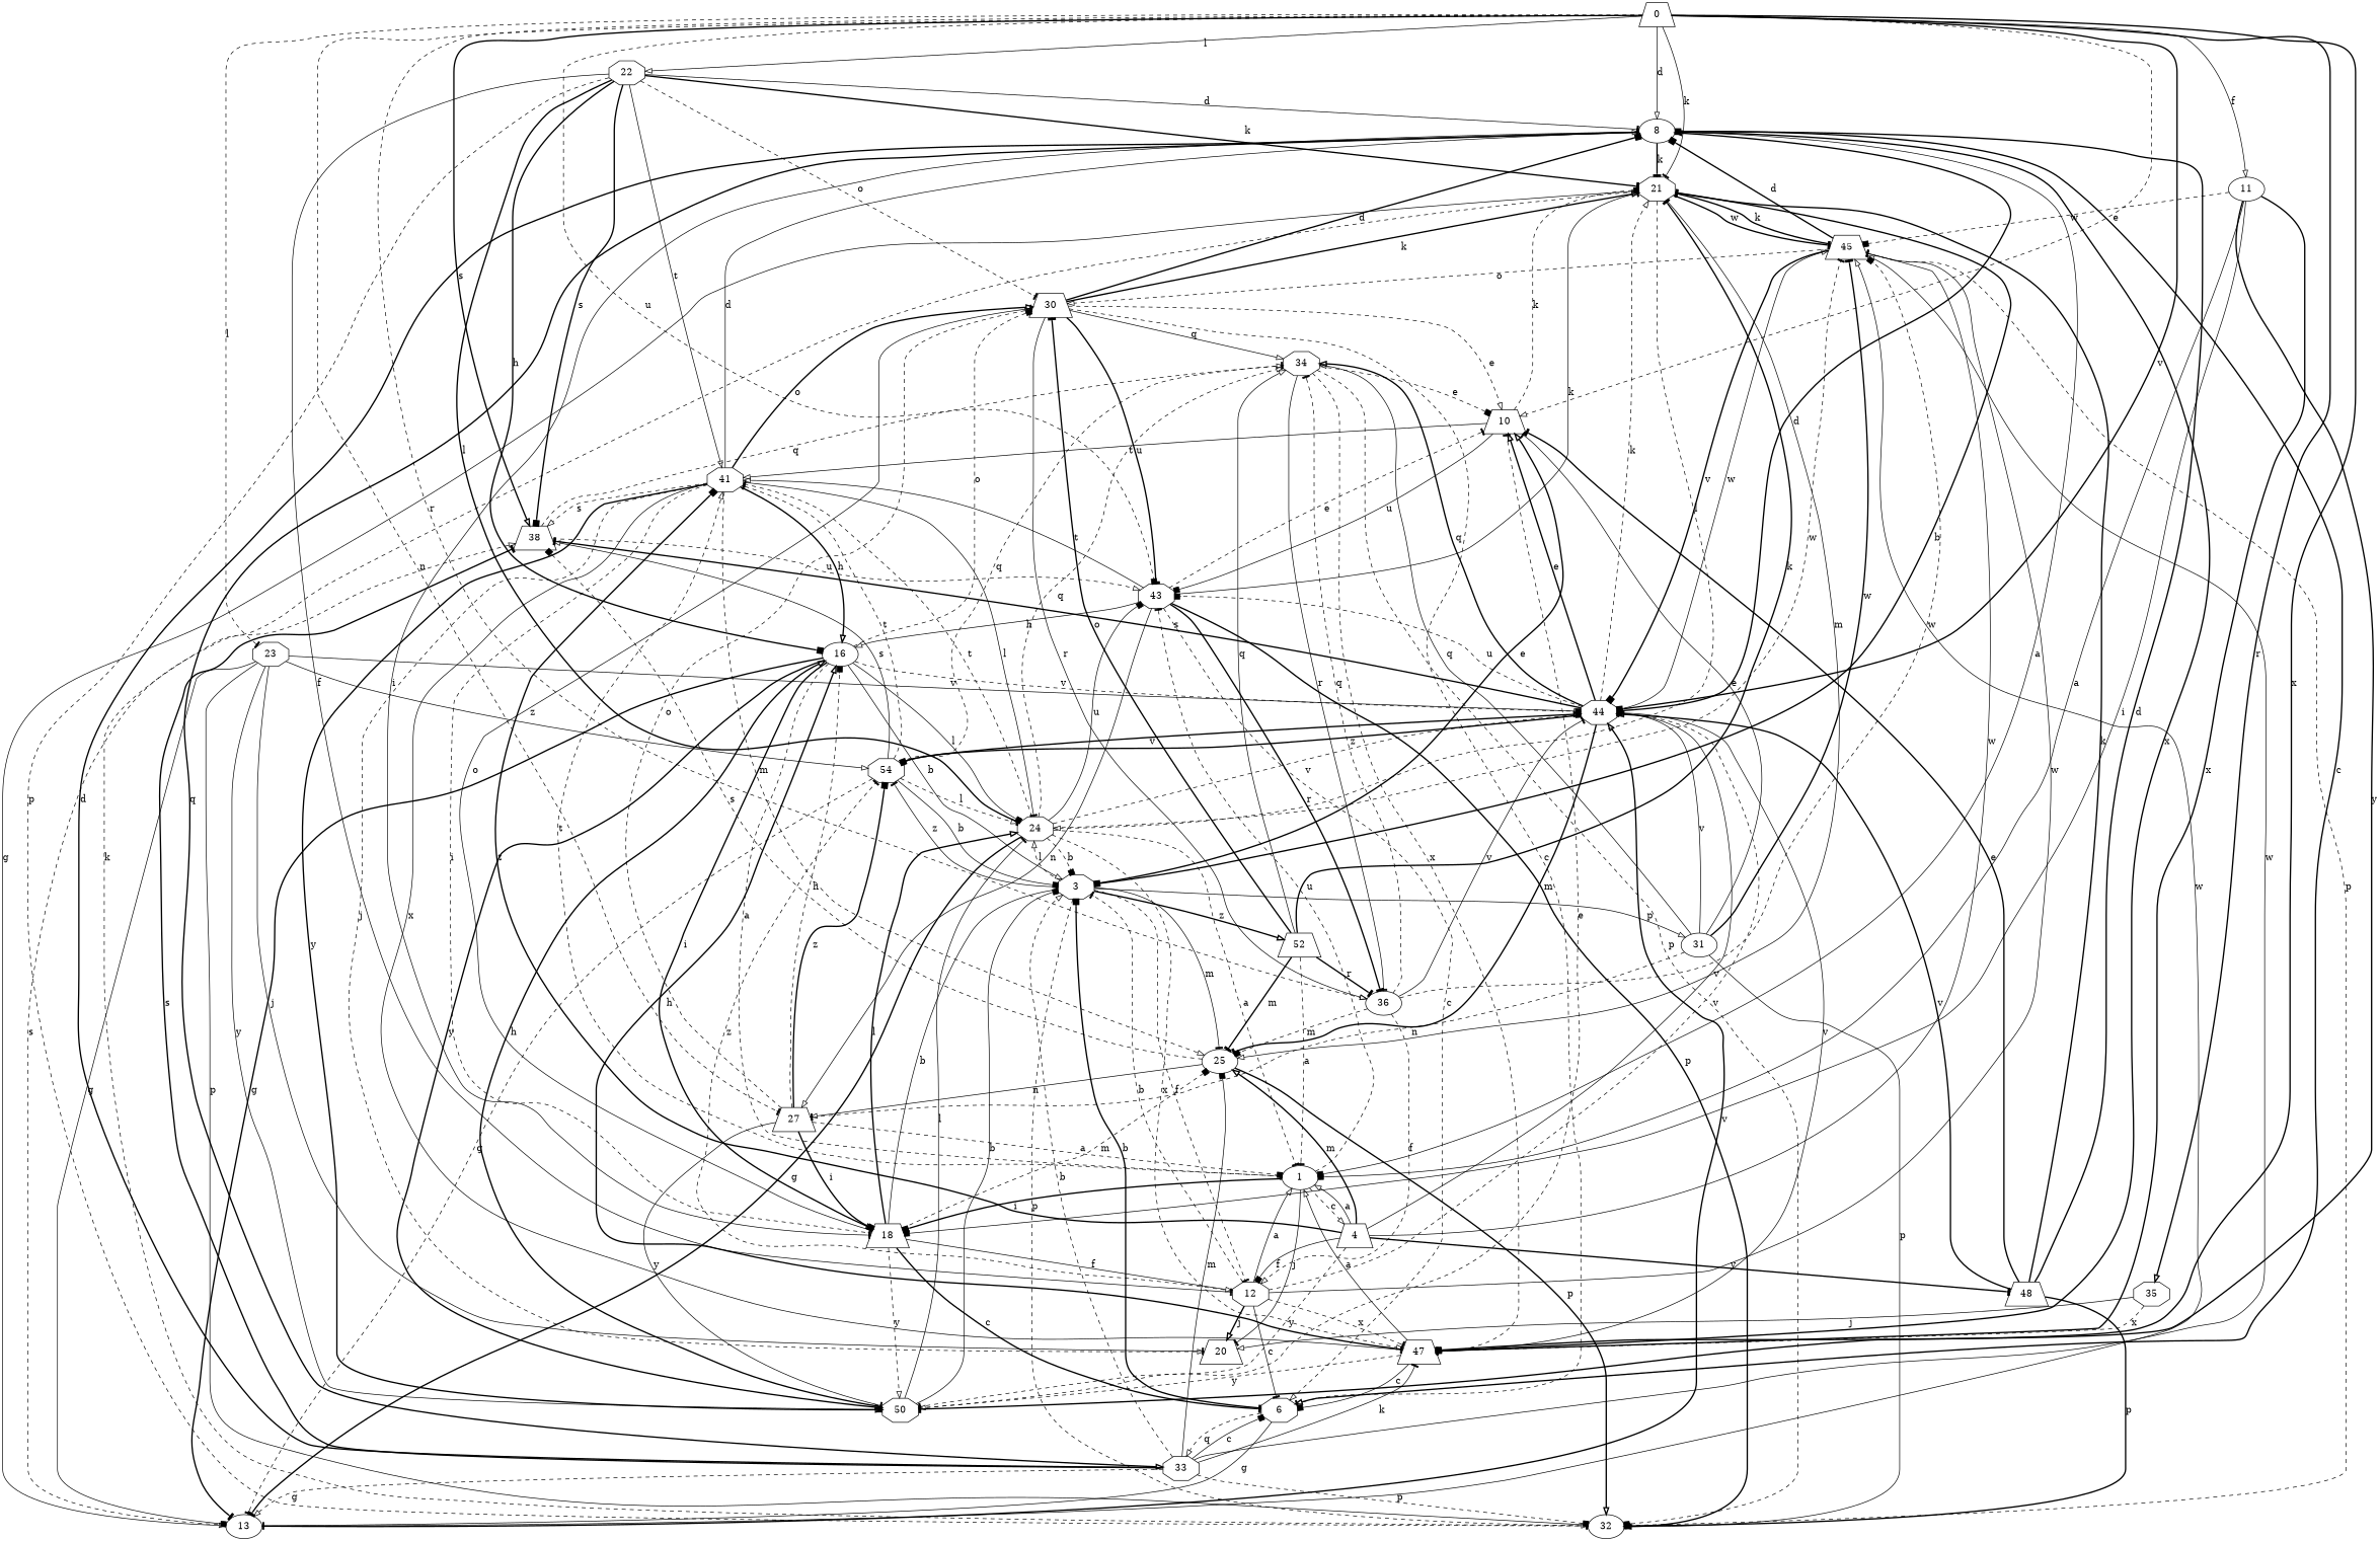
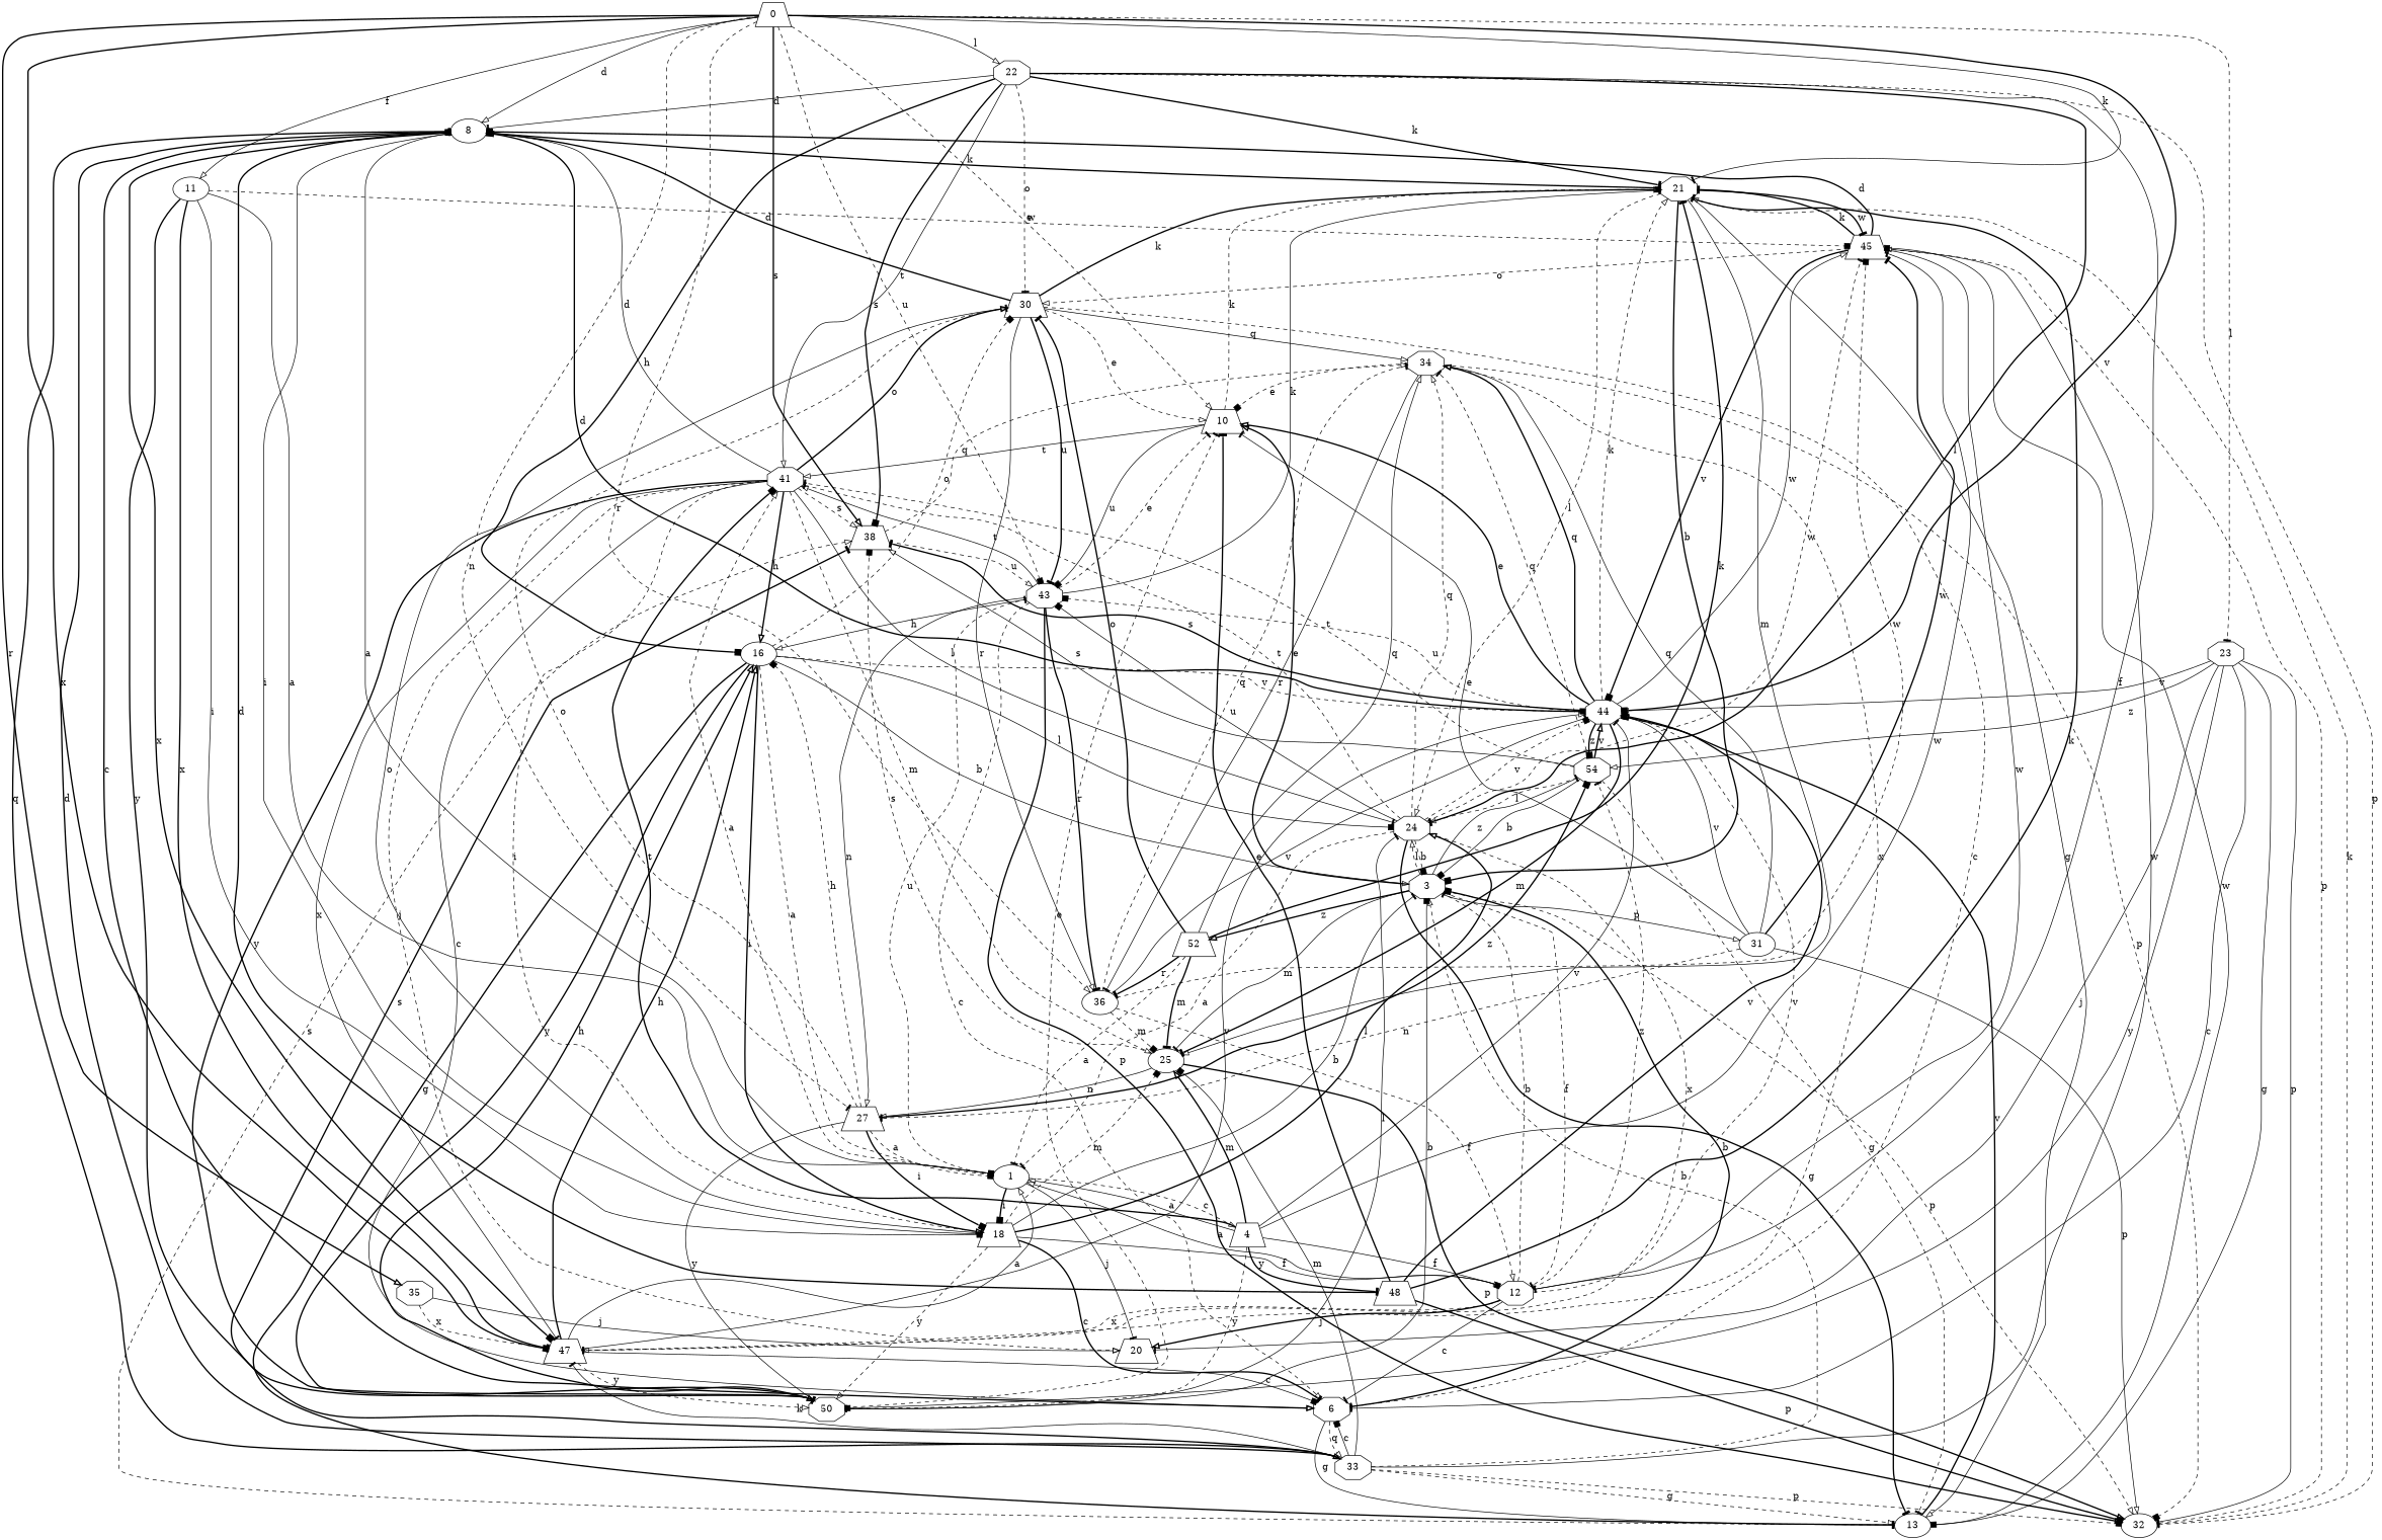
  strict digraph {
    node [shape=octagon]
    edge [arrowhead=onormal style=solid]
    0 [shape=trapezium]
    8 [shape=ellipse]
    10 [shape=trapezium]
    11 [shape=ellipse]
    21
    22
    23
    27 [shape=trapezium]
    35
    36 [shape=ellipse]
    38 [shape=trapezium]
    43
    44
    47 [shape=trapezium]
    1 [shape=ellipse]
    18 [shape=trapezium]
    6
    33
    41
    45 [shape=trapezium]
    50
    3
    24
    25 [shape=ellipse]
    13 [shape=ellipse]
    12
    32 [shape=ellipse]
    16 [shape=ellipse]
    30 [shape=trapezium]
    20 [shape=trapezium]
    54
    34
    4 [shape=trapezium]
    48 [shape=trapezium]
    31 [shape=ellipse]
    52 [shape=trapezium]
    0 -> 8 [label=d]
    0 -> 10 [label=e style=dashed]
    0 -> 11 [label=f]
    0 -> 21 [arrowhead=tee label=k]
    0 -> 22 [label=l]
    0 -> 23 [arrowhead=tee label=l style=dashed]
    0 -> 27 [arrowhead=tee label=n style=dashed]
    0 -> 35 [label=r style=bold]
    0 -> 36 [label=r style=dashed]
    0 -> 38 [label=s style=bold]
    0 -> 43 [arrowhead=box label=u style=dashed]
    0 -> 44 [arrowhead=box label=v style=bold]
    0 -> 47 [arrowhead=box label=x style=bold]
    8 -> 21 [arrowhead=tee label=k style=bold]
    8 -> 47 [arrowhead=box label=x style=bold]
    8 -> 1 [arrowhead=box label=a]
    8 -> 18 [arrowhead=tee label=i]
    8 -> 6 [label=c style=bold]
    8 -> 33 [label=q style=bold]
    10 -> 21 [arrowhead=box label=k style=dashed]
    10 -> 43 [arrowhead=box label=u]
    10 -> 41 [label=t]
    11 -> 47 [arrowhead=tee label=x style=bold]
    11 -> 1 [arrowhead=box label=a]
    11 -> 18 [arrowhead=box label=i]
    11 -> 45 [arrowhead=box label=w style=dashed]
    11 -> 50 [arrowhead=tee label=y style=bold]
    21 -> 45 [arrowhead=tee label=w style=bold]
    21 -> 3 [arrowhead=box label=b style=bold]
    21 -> 24 [label=l style=dashed]
    21 -> 25 [label=m]
    21 -> 13 [label=g]
    22 -> 8 [arrowhead=tee label=d]
    22 -> 21 [arrowhead=tee label=k style=bold]
    22 -> 38 [arrowhead=box label=s style=bold]
    22 -> 41 [label=t]
    22 -> 24 [arrowhead=tee label=l style=bold]
    22 -> 12 [arrowhead=tee label=f]
    22 -> 32 [arrowhead=tee label=p style=dashed]
    22 -> 16 [arrowhead=box label=h style=bold]
    22 -> 30 [arrowhead=tee label=o style=dashed]
    23 -> 44 [label=v]
+   23 -> 6 [arrowhead=tee label=c]
    23 -> 50 [arrowhead=box label=y]
    23 -> 13 [arrowhead=box label=g]
    23 -> 32 [arrowhead=tee label=p]
    23 -> 20 [arrowhead=tee label=j]
    23 -> 54 [label=z]
    27 -> 1 [arrowhead=box label=a style=dashed]
    27 -> 18 [arrowhead=box label=i style=bold]
    27 -> 50 [arrowhead=tee label=y]
    27 -> 16 [arrowhead=box label=h style=dashed]
    27 -> 30 [label=o style=dashed]
    27 -> 54 [arrowhead=box label=z style=bold]
    35 -> 47 [arrowhead=tee label=x style=dashed]
    35 -> 20 [label=j]
    36 -> 44 [arrowhead=tee label=v]
    36 -> 45 [arrowhead=box label=w style=dashed]
    36 -> 25 [arrowhead=box label=m style=dashed]
    36 -> 12 [label=f style=dashed]
    36 -> 34 [arrowhead=tee label=q style=dashed]
    38 -> 43 [label=u style=dashed]
    38 -> 34 [label=q style=dashed]
    43 -> 10 [arrowhead=tee label=e style=dashed]
    43 -> 21 [arrowhead=tee label=k]
    43 -> 27 [label=n]
    43 -> 36 [arrowhead=tee label=r style=bold]
    43 -> 6 [label=c style=dashed]
    43 -> 41 [label=t]
    43 -> 32 [label=p style=bold]
    43 -> 16 [label=h]
    44 -> 8 [label=d style=bold]
    44 -> 10 [label=e style=bold]
    44 -> 21 [label=k style=dashed]
    44 -> 38 [arrowhead=tee label=s style=bold]
    44 -> 43 [arrowhead=box label=u style=dashed]
    44 -> 45 [label=w]
    44 -> 25 [arrowhead=tee label=m style=bold]
    44 -> 54 [arrowhead=box label=z style=bold]
    44 -> 34 [label=q style=bold]
    47 -> 44 [label=v]
    47 -> 1 [label=a]
    47 -> 6 [arrowhead=box label=c]
    47 -> 50 [label=y style=dashed]
    47 -> 16 [label=h style=bold]
    1 -> 43 [arrowhead=tee label=u style=dashed]
    1 -> 18 [arrowhead=box label=i style=bold]
-   1 -> 41 [label=t style=dashed]
+   1 -> 41 [label=a style=dashed]
    1 -> 20 [arrowhead=tee label=j]
    1 -> 4 [label=c style=dashed]
    18 -> 6 [arrowhead=tee label=c style=bold]
    18 -> 50 [label=y style=dashed]
    18 -> 3 [arrowhead=tee label=b]
    18 -> 24 [label=l style=bold]
    18 -> 25 [arrowhead=box label=m style=dashed]
    18 -> 12 [label=f]
    18 -> 30 [arrowhead=tee label=o]
    6 -> 33 [label=q style=dashed]
    6 -> 3 [arrowhead=box label=b style=bold]
    6 -> 13 [arrowhead=tee label=g]
    33 -> 8 [arrowhead=tee label=d style=bold]
    33 -> 38 [arrowhead=tee label=s style=bold]
    33 -> 47 [arrowhead=tee label=k]
    33 -> 6 [arrowhead=box label=c]
    33 -> 45 [label=w]
    33 -> 3 [label=b style=dashed]
    33 -> 25 [arrowhead=box label=m]
    33 -> 13 [label=g style=dashed]
    33 -> 32 [arrowhead=box label=p style=dashed]
    41 -> 8 [label=d]
    41 -> 38 [label=s style=dashed]
    41 -> 47 [arrowhead=tee label=x]
    41 -> 18 [arrowhead=tee label=i style=dashed]
+   41 -> 6 [label=c]
    41 -> 50 [label=y style=bold]
    41 -> 24 [arrowhead=tee label=l]
    41 -> 25 [label=m style=dashed]
    41 -> 16 [label=h style=bold]
    41 -> 30 [label=o style=bold]
    41 -> 20 [label=j style=dashed]
    45 -> 8 [arrowhead=box label=d style=bold]
    45 -> 21 [arrowhead=tee label=k style=bold]
    45 -> 44 [arrowhead=box label=v style=bold]
    45 -> 32 [arrowhead=tee label=p style=dashed]
    45 -> 30 [label=o style=dashed]
    50 -> 10 [arrowhead=tee label=e style=dashed]
    50 -> 3 [arrowhead=box label=b]
    50 -> 24 [arrowhead=tee label=l]
    50 -> 16 [label=h style=bold]
    3 -> 10 [label=e style=bold]
    3 -> 24 [label=l style=dashed]
    3 -> 25 [arrowhead=tee label=m]
    3 -> 12 [arrowhead=tee label=f style=dashed]
    3 -> 32 [label=p style=dashed]
    3 -> 54 [arrowhead=tee label=z]
    3 -> 31 [label=p]
    3 -> 52 [label=z style=bold]
    24 -> 43 [arrowhead=box label=u]
    24 -> 44 [arrowhead=box label=v style=dashed]
    24 -> 47 [label=x style=dashed]
    24 -> 1 [arrowhead=tee label=a style=dashed]
    24 -> 41 [arrowhead=tee label=t style=dashed]
    24 -> 45 [arrowhead=tee label=w style=dashed]
    24 -> 3 [arrowhead=box label=b style=dashed]
    24 -> 13 [arrowhead=tee label=g style=bold]
    24 -> 34 [label=q style=dashed]
    25 -> 27 [label=n]
    25 -> 38 [arrowhead=box label=s style=dashed]
    25 -> 32 [label=p style=bold]
    13 -> 38 [label=s style=dashed]
    13 -> 44 [label=v style=bold]
-   13 -> 45 [label=w]
+   13 -> 45 [arrowhead=box label=w]
    12 -> 44 [arrowhead=box label=v style=dashed]
    12 -> 47 [arrowhead=tee label=x style=dashed]
    12 -> 1 [label=a]
    12 -> 6 [arrowhead=tee label=c]
    12 -> 45 [arrowhead=tee label=w]
    12 -> 3 [arrowhead=tee label=b style=dashed]
    12 -> 20 [label=j style=bold]
    12 -> 54 [arrowhead=tee label=z style=dashed]
    32 -> 21 [label=k style=dashed]
    16 -> 44 [arrowhead=box label=v style=dashed]
    16 -> 1 [arrowhead=tee label=a style=dashed]
    16 -> 18 [label=i style=bold]
    16 -> 50 [label=y style=bold]
    16 -> 3 [label=b]
    16 -> 24 [arrowhead=box label=l]
    16 -> 13 [arrowhead=tee label=g style=bold]
    16 -> 30 [arrowhead=box label=o style=dashed]
    30 -> 8 [arrowhead=box label=d style=bold]
    30 -> 10 [label=e style=dashed]
    30 -> 21 [label=k style=bold]
    30 -> 36 [label=r]
    30 -> 43 [arrowhead=tee label=u style=bold]
    30 -> 6 [arrowhead=tee label=c style=dashed]
    30 -> 34 [label=q]
    54 -> 38 [label=s]
    54 -> 44 [label=v style=bold]
    54 -> 41 [arrowhead=tee label=t style=dashed]
    54 -> 3 [arrowhead=box label=b]
    54 -> 24 [label=l style=dashed]
    54 -> 13 [arrowhead=tee label=g style=dashed]
    54 -> 34 [arrowhead=tee label=q style=dashed]
    34 -> 10 [arrowhead=box label=e style=dashed]
    34 -> 36 [arrowhead=tee label=r]
    34 -> 47 [arrowhead=tee label=x style=dashed]
    34 -> 32 [arrowhead=box label=p style=dashed]
    4 -> 44 [arrowhead=tee label=v]
    4 -> 1 [label=a]
    4 -> 41 [arrowhead=box label=t style=bold]
    4 -> 45 [arrowhead=tee label=w]
    4 -> 50 [arrowhead=tee label=y style=dashed]
    4 -> 25 [label=m style=bold]
    4 -> 12 [arrowhead=box label=f]
    4 -> 48 [arrowhead=tee label=y style=bold]
    48 -> 8 [arrowhead=box label=d style=bold]
    48 -> 10 [arrowhead=tee label=e style=bold]
    48 -> 21 [arrowhead=tee label=k style=bold]
    48 -> 44 [label=v style=bold]
    48 -> 32 [arrowhead=box label=p style=bold]
    31 -> 10 [arrowhead=tee label=e]
    31 -> 27 [arrowhead=tee label=n style=dashed]
    31 -> 44 [arrowhead=box label=v]
    31 -> 45 [arrowhead=tee label=w style=bold]
    31 -> 32 [label=p]
    31 -> 34 [label=q]
    52 -> 21 [arrowhead=tee label=k style=bold]
    52 -> 36 [arrowhead=tee label=r style=bold]
    52 -> 1 [arrowhead=tee label=a style=dashed]
    52 -> 25 [arrowhead=tee label=m style=bold]
    52 -> 30 [arrowhead=tee label=o style=bold]
    52 -> 34 [label=q]
  }
